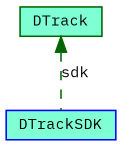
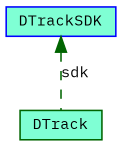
  digraph {
    fontname="IBM Plex Mono"
    node [fillcolor=aquamarine fontname="IBM Plex Mono" fontsize=10 shape=record style=filled]
    n1 [color=darkgreen fontcolor=black height=0.2 label=DTrack width=0.4]
    n2 [color=blue height=0.2 label=DTrackSDK width=0.4]
-   n1 -> n2 [color=darkgreen dir=back fontname="IBM Plex Mono" fontsize=10 label=sdk labelfontname=FreeSans labelfontsize=10 style=dashed]
+   n2 -> n1 [color=darkgreen dir=back fontname="IBM Plex Mono" fontsize=10 label=sdk labelfontname=FreeSans labelfontsize=10 style=dashed]
  }
